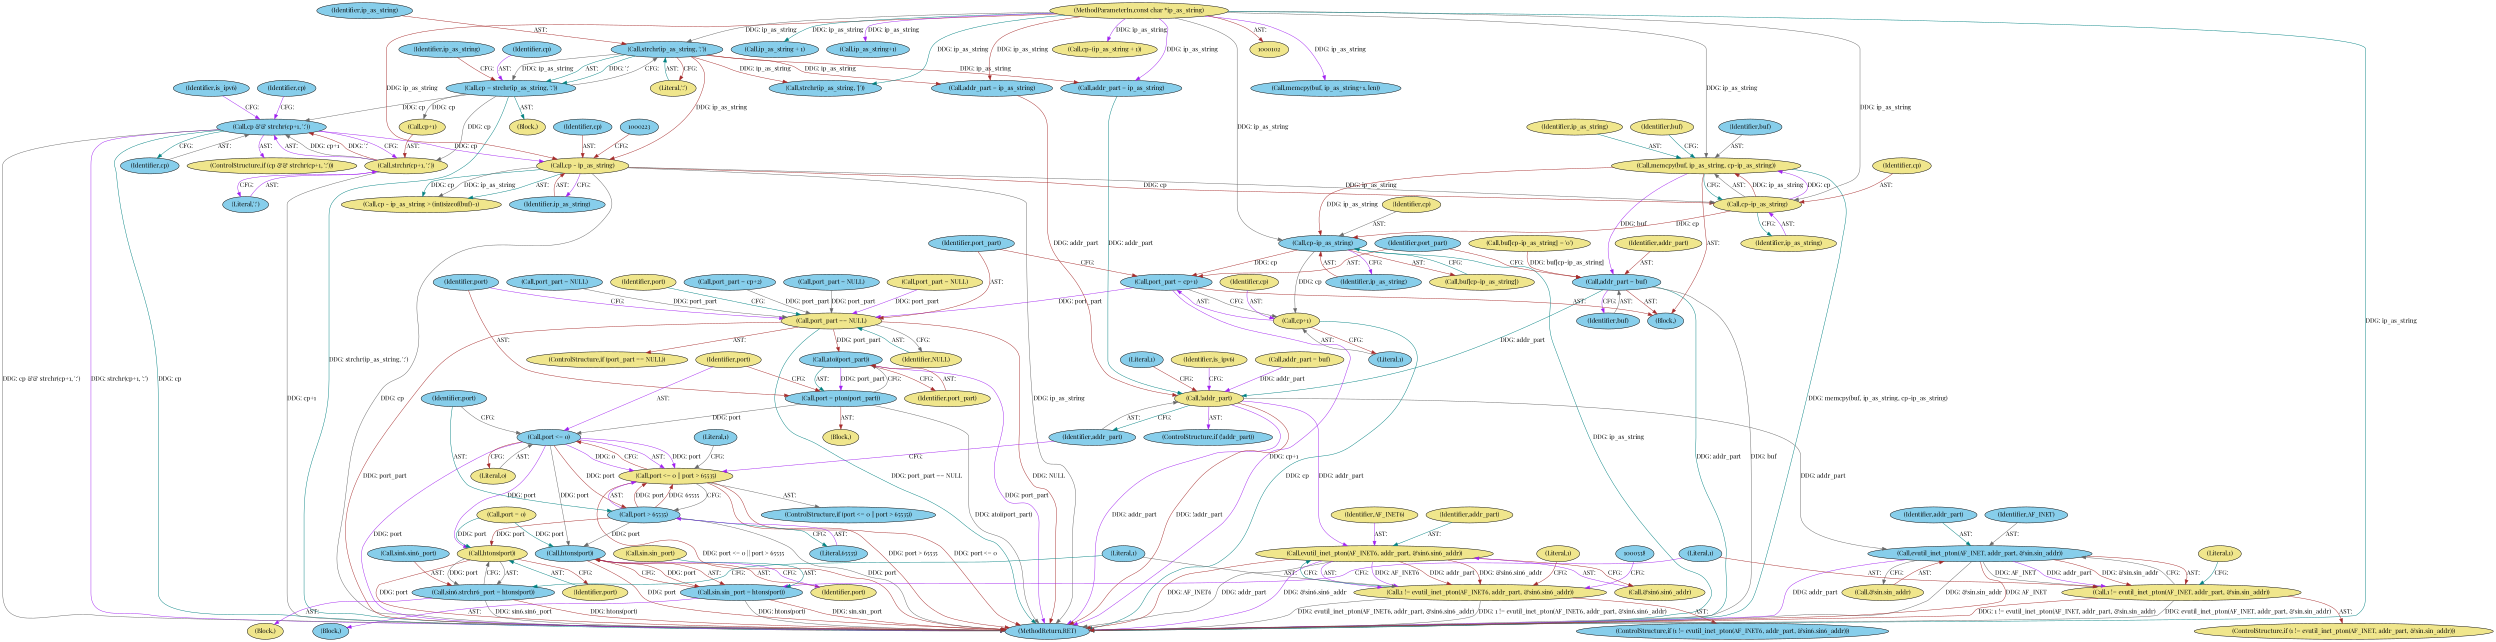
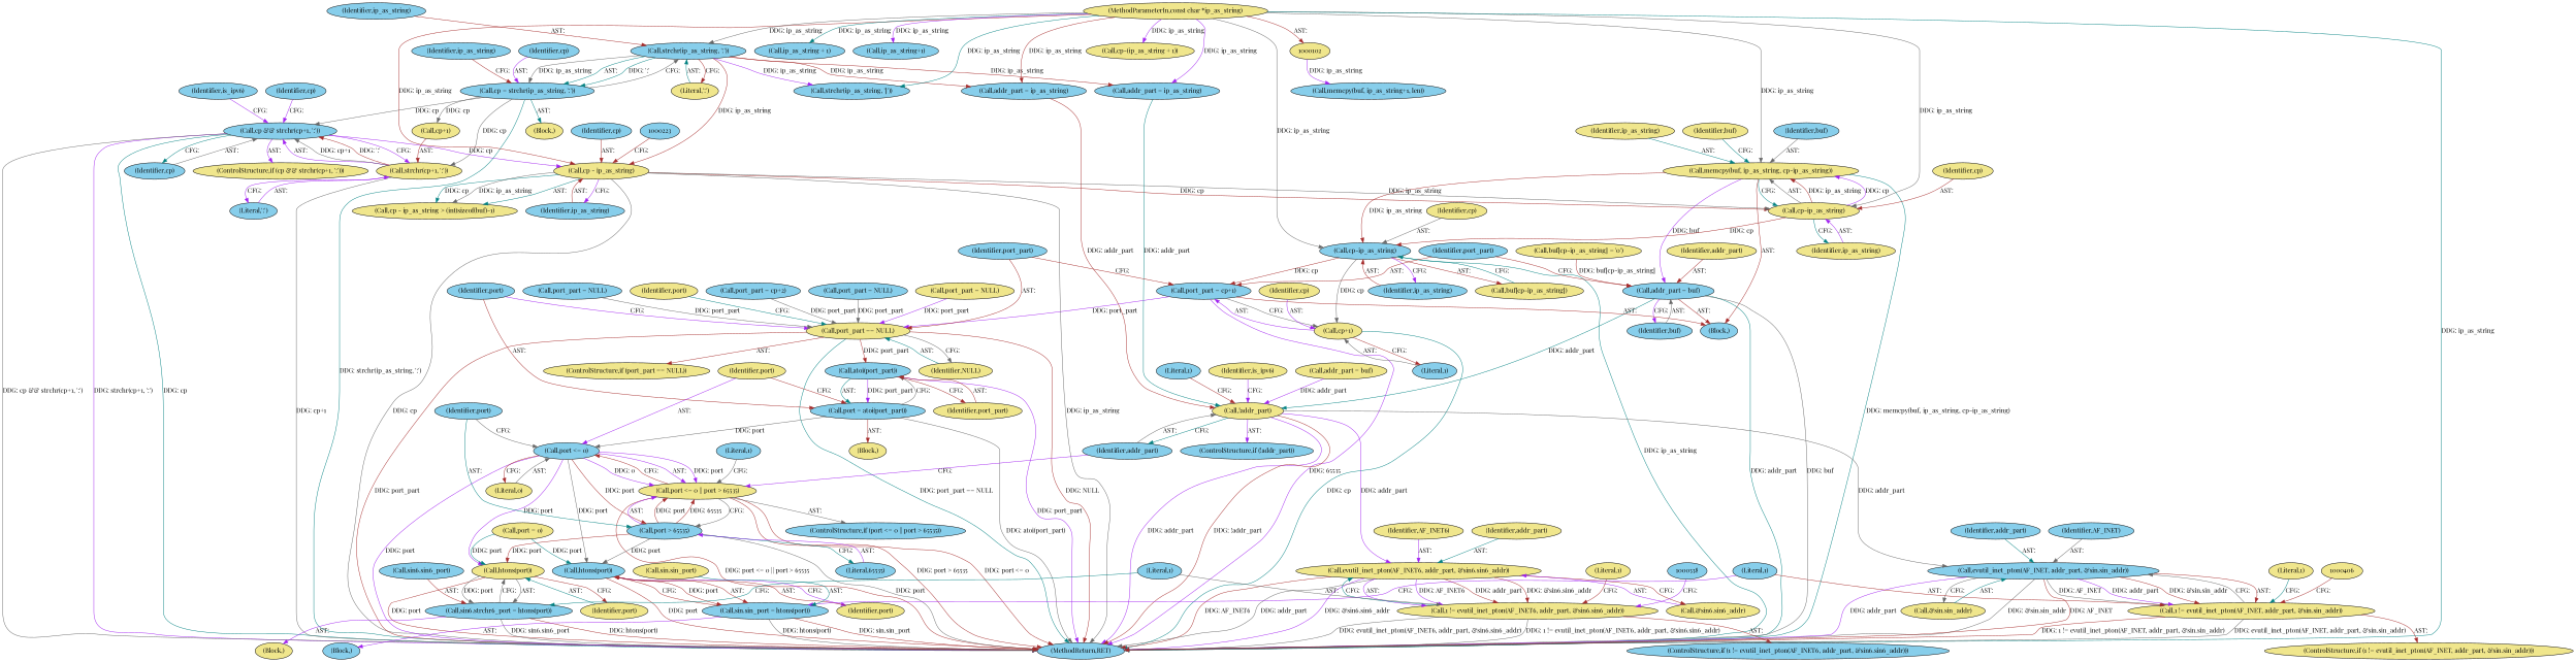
  digraph {
    fontname="Playfair Display"
    node [fillcolor=skyblue fontname="Playfair Display" style=filled]
    edge [color=brown fontname="Playfair Display"]
    n1 [fillcolor=khaki label="(Call,memcpy(buf, ip_as_string, cp-ip_as_string))"]
    n2 [fillcolor=khaki label="(Call,cp-ip_as_string)"]
    n3 [label="(Call,cp-ip_as_string)"]
    n4 [label="(Call,addr_part = buf)"]
    n5 [label="(MethodReturn,RET)"]
    n6 [label="(Block,)"]
    n7 [fillcolor=khaki label="(Identifier,ip_as_string)"]
    n8 [label="(Call,port_part = cp+1)"]
    n9 [fillcolor=khaki label="(Call,cp+1)"]
    n10 [fillcolor=khaki label="(Call,buf[cp-ip_as_string])"]
    n11 [label="(Identifier,ip_as_string)"]
    n12 [fillcolor=khaki label="(Call,!addr_part)"]
    n13 [label="(Identifier,buf)"]
    n14 [fillcolor=khaki label="(Call,cp - ip_as_string)"]
    n15 [fillcolor=khaki label="(Call,cp - ip_as_string > (int)sizeof(buf)-1)"]
    n16 [label="(Identifier,ip_as_string)"]
    n17 [label="(Call,cp && strchr(cp+1, ':'))"]
    n18 [fillcolor=khaki label="(Call,strchr(cp+1, ':'))"]
    n19 [fillcolor=khaki label="(ControlStructure,if (cp && strchr(cp+1, ':')))"]
    n20 [label="(Identifier,cp)"]
    n21 [label="(Literal,':')"]
    n22 [label="(Call,cp = strchr(ip_as_string, ':'))"]
    n23 [label="(Call,strchr(ip_as_string, ':'))"]
    n24 [fillcolor=khaki label="(Call,cp+1)"]
    n25 [fillcolor=khaki label="(Block,)"]
    n26 [label="(Call,addr_part = ip_as_string)"]
    n27 [label="(Call,addr_part = ip_as_string)"]
    n28 [label="(Call,strchr(ip_as_string, ']'))"]
    n29 [fillcolor=khaki label="(Literal,':')"]
    n30 [fillcolor=khaki label="(MethodParameterIn,const char *ip_as_string)"]
    n31 [label="(Call,ip_as_string + 1)"]
    n32 [label="(Call,ip_as_string+1)"]
    n33 [fillcolor=khaki label="(Call,cp-(ip_as_string + 1))"]
    n34 [label="(Call,memcpy(buf, ip_as_string+1, len))"]
    1000102 [fillcolor=khaki]
    n36 [fillcolor=khaki label="(Call,port_part == NULL)"]
    n37 [label="(Literal,1)"]
    n38 [label="(Call,atoi(port_part))"]
    n39 [fillcolor=khaki label="(Identifier,NULL)"]
    n40 [fillcolor=khaki label="(ControlStructure,if (port_part == NULL))"]
-   n41 [label="(Call,port = pton(port_part))"]
+   n41 [label="(Call,port = atoi(port_part))"]
    n42 [fillcolor=khaki label="(Identifier,port_part)"]
    n43 [label="(Call,port <= 0)"]
    n44 [fillcolor=khaki label="(Block,)"]
    n45 [fillcolor=khaki label="(Call,port <= 0 || port > 65535)"]
    n46 [label="(Call,port > 65535)"]
    n47 [fillcolor=khaki label="(Call,htons(port))"]
    n48 [label="(Call,htons(port))"]
    n49 [fillcolor=khaki label="(Literal,0)"]
    n50 [label="(ControlStructure,if (port <= 0 || port > 65535))"]
    n51 [label="(Literal,65535)"]
    n52 [label="(Call,sin6.strchr6_port = htons(port))"]
    n53 [fillcolor=khaki label="(Identifier,port)"]
    n54 [label="(Call,sin.sin_port = htons(port))"]
    n55 [fillcolor=khaki label="(Identifier,port)"]
    n56 [fillcolor=khaki label="(Block,)"]
    n57 [label="(Block,)"]
    n58 [fillcolor=khaki label="(Call,evutil_inet_pton(AF_INET6, addr_part, &sin6.sin6_addr))"]
    n59 [label="(Call,evutil_inet_pton(AF_INET, addr_part, &sin.sin_addr))"]
    n60 [label="(Identifier,addr_part)"]
    n61 [label="(ControlStructure,if (!addr_part))"]
    n62 [fillcolor=khaki label="(Call,1 != evutil_inet_pton(AF_INET6, addr_part, &sin6.sin6_addr))"]
    n63 [fillcolor=khaki label="(Call,&sin6.sin6_addr)"]
    n64 [fillcolor=khaki label="(Call,1 != evutil_inet_pton(AF_INET, addr_part, &sin.sin_addr))"]
    n65 [fillcolor=khaki label="(Call,&sin.sin_addr)"]
    n66 [label="(ControlStructure,if (1 != evutil_inet_pton(AF_INET6, addr_part, &sin6.sin6_addr)))"]
    n67 [fillcolor=khaki label="(ControlStructure,if (1 != evutil_inet_pton(AF_INET, addr_part, &sin.sin_addr)))"]
    n68 [fillcolor=khaki label="(Call,addr_part = buf)"]
    n69 [label="(Literal,1)"]
    n70 [label="(Identifier,addr_part)"]
    n71 [label="(Call,sin6.sin6_port)"]
    n72 [label="(Identifier,cp)"]
    n73 [fillcolor=khaki label="(Literal,1)"]
    n74 [label="(Identifier,port_part)"]
    n75 [label="(Literal,1)"]
    n76 [fillcolor=khaki label="(Call,sin.sin_port)"]
    n77 [label="(Identifier,cp)"]
    n78 [fillcolor=khaki label="(Identifier,is_ipv6)"]
    n79 [label="(Identifier,cp)"]
    n80 [label="(Literal,1)"]
    n81 [fillcolor=khaki label="(Identifier,cp)"]
    n82 [fillcolor=khaki label="(Identifier,AF_INET6)"]
    n83 [label="(Identifier,buf)"]
    n84 [label="(Identifier,ip_as_string)"]
    n85 [fillcolor=khaki label="(Call,port = 0)"]
    n86 [label="(Identifier,port)"]
    n87 [fillcolor=khaki label="(Identifier,port)"]
    n88 [fillcolor=khaki label="(Literal,1)"]
    n89 [fillcolor=khaki label="(Identifier,addr_part)"]
    n90 [fillcolor=khaki label="(Identifier,ip_as_string)"]
    n91 [fillcolor=khaki label="(Call,port_part = NULL)"]
    n92 [fillcolor=khaki label="(Call,buf[cp-ip_as_string] = '\0')"]
    n93 [fillcolor=khaki label="(Identifier,cp)"]
    n94 [label="(Call,port_part = NULL)"]
    n95 [label="(Identifier,port_part)"]
    n96 [fillcolor=khaki label="(Identifier,cp)"]
    n97 [label="(Identifier,ip_as_string)"]
    n98 [label="(Identifier,is_ipv6)"]
    n99 [fillcolor=khaki label="(Identifier,port)"]
    n100 [fillcolor=khaki label="(Identifier,addr_part)"]
    n101 [label="(Identifier,AF_INET)"]
    n102 [fillcolor=khaki label="(Identifier,buf)"]
    n103 [label="(Call,port_part = cp+2)"]
    n104 [label="(Literal,1)"]
    n105 [label="(Identifier,port)"]
    n106 [label="(Call,port_part = NULL)"]
    1000223
    1000338
+   1000406 [fillcolor=khaki]
    n1 -> n2 [color=teal label="CFG: "]
    n1 -> n3 [label="DDG: ip_as_string"]
    n1 -> n4 [color=purple label="DDG: buf"]
    n1 -> n5 [color=teal label="DDG: memcpy(buf, ip_as_string, cp-ip_as_string)"]
    n1 -> n6 [label="AST: "]
    n2 -> n1 [color=gray40 label="AST: "]
    n2 -> n1 [label="DDG: ip_as_string"]
    n2 -> n1 [color=purple label="DDG: cp"]
    n2 -> n3 [label="DDG: cp"]
    n2 -> n7 [color=teal label="CFG: "]
    n3 -> n5 [color=teal label="DDG: ip_as_string"]
    n3 -> n8 [label="DDG: cp"]
    n3 -> n9 [color=gray40 label="DDG: cp"]
    n3 -> n10 [label="AST: "]
    n3 -> n11 [color=purple label="CFG: "]
    n4 -> n5 [color=teal label="DDG: addr_part"]
    n4 -> n5 [color=gray40 label="DDG: buf"]
    n4 -> n6 [label="AST: "]
    n4 -> n12 [color=teal label="DDG: addr_part"]
    n4 -> n13 [color=purple label="CFG: "]
    n7 -> n2 [color=purple label="AST: "]
-   n8 -> n5 [color=purple label="DDG: cp+1"]
+   n8 -> n5 [color=purple label="DDG: 65535"]
    n8 -> n6 [label="AST: "]
    n8 -> n9 [color=gray40 label="CFG: "]
    n8 -> n36 [color=purple label="DDG: port_part"]
    n9 -> n5 [color=teal label="DDG: cp"]
    n9 -> n8 [color=purple label="AST: "]
    n9 -> n37 [label="CFG: "]
    n10 -> n3 [color=teal label="CFG: "]
    n11 -> n3 [label="AST: "]
    n12 -> n5 [color=purple label="DDG: addr_part"]
    n12 -> n5 [label="DDG: !addr_part"]
    n12 -> n58 [color=purple label="DDG: addr_part"]
    n12 -> n59 [color=gray40 label="DDG: addr_part"]
    n12 -> n60 [color=teal label="CFG: "]
    n12 -> n61 [color=purple label="AST: "]
    n13 -> n4 [color=gray40 label="AST: "]
    n14 -> n2 [label="DDG: cp"]
    n14 -> n2 [color=gray40 label="DDG: ip_as_string"]
    n14 -> n5 [color=gray40 label="DDG: cp"]
    n14 -> n5 [color=gray40 label="DDG: ip_as_string"]
    n14 -> n15 [color=teal label="AST: "]
    n14 -> n15 [color=teal label="DDG: cp"]
    n14 -> n15 [color=gray40 label="DDG: ip_as_string"]
    n14 -> n16 [color=purple label="CFG: "]
    n16 -> n14 [label="AST: "]
    n17 -> n5 [color=purple label="DDG: strchr(cp+1, ':')"]
    n17 -> n5 [color=teal label="DDG: cp"]
    n17 -> n5 [color=gray40 label="DDG: cp && strchr(cp+1, ':')"]
    n17 -> n14 [color=purple label="DDG: cp"]
    n17 -> n18 [color=purple label="CFG: "]
    n17 -> n19 [color=purple label="AST: "]
    n17 -> n20 [color=teal label="CFG: "]
    n18 -> n5 [color=gray40 label="DDG: cp+1"]
    n18 -> n17 [color=purple label="AST: "]
    n18 -> n17 [color=gray40 label="DDG: cp+1"]
    n18 -> n17 [label="DDG: ':'"]
    n18 -> n21 [color=purple label="CFG: "]
    n20 -> n17 [color=gray40 label="AST: "]
    n21 -> n18 [color=purple label="AST: "]
    n22 -> n5 [color=teal label="DDG: strchr(ip_as_string, ':')"]
    n22 -> n17 [color=gray40 label="DDG: cp"]
    n22 -> n18 [color=gray40 label="DDG: cp"]
    n22 -> n23 [color=gray40 label="CFG: "]
    n22 -> n24 [color=gray40 label="DDG: cp"]
    n22 -> n25 [color=teal label="AST: "]
    n23 -> n14 [label="DDG: ip_as_string"]
    n23 -> n22 [color=teal label="AST: "]
    n23 -> n22 [color=gray40 label="DDG: ip_as_string"]
    n23 -> n22 [color=teal label="DDG: ':'"]
    n23 -> n26 [label="DDG: ip_as_string"]
    n23 -> n27 [label="DDG: ip_as_string"]
-   n23 -> n28 [label="DDG: ip_as_string"]
+   n23 -> n28 [color=purple label="DDG: ip_as_string"]
    n23 -> n29 [label="CFG: "]
    n24 -> n18 [label="AST: "]
    n26 -> n12 [color=teal label="DDG: addr_part"]
    n27 -> n12 [label="DDG: addr_part"]
    n29 -> n23 [color=teal label="AST: "]
    n30 -> n1 [color=gray40 label="DDG: ip_as_string"]
    n30 -> n2 [color=gray40 label="DDG: ip_as_string"]
    n30 -> n3 [color=gray40 label="DDG: ip_as_string"]
    n30 -> n5 [color=teal label="DDG: ip_as_string"]
    n30 -> n14 [label="DDG: ip_as_string"]
    n30 -> n23 [color=gray40 label="DDG: ip_as_string"]
    n30 -> n26 [color=purple label="DDG: ip_as_string"]
    n30 -> n27 [label="DDG: ip_as_string"]
    n30 -> n28 [color=teal label="DDG: ip_as_string"]
    n30 -> n31 [color=teal label="DDG: ip_as_string"]
    n30 -> n32 [color=purple label="DDG: ip_as_string"]
    n30 -> n33 [color=purple label="DDG: ip_as_string"]
-   n30 -> n34 [color=purple label="DDG: ip_as_string"]
+   1000102 -> n34 [color=purple label="DDG: ip_as_string"]
    n30 -> 1000102 [label="AST: "]
    n36 -> n5 [label="DDG: port_part"]
    n36 -> n5 [color=teal label="DDG: port_part == NULL"]
    n36 -> n5 [label="DDG: NULL"]
    n36 -> n38 [label="DDG: port_part"]
    n36 -> n39 [color=gray40 label="CFG: "]
    n36 -> n40 [label="AST: "]
    n37 -> n9 [color=gray40 label="AST: "]
    n38 -> n5 [color=purple label="DDG: port_part"]
    n38 -> n41 [color=teal label="AST: "]
    n38 -> n41 [color=purple label="DDG: port_part"]
    n38 -> n42 [label="CFG: "]
    n39 -> n36 [color=teal label="AST: "]
    n41 -> n5 [color=gray40 label="DDG: atoi(port_part)"]
    n41 -> n38 [color=gray40 label="CFG: "]
    n41 -> n43 [color=gray40 label="DDG: port"]
    n41 -> n44 [label="AST: "]
    n42 -> n38 [label="AST: "]
    n43 -> n5 [color=purple label="DDG: port"]
    n43 -> n45 [color=purple label="AST: "]
    n43 -> n45 [color=purple label="DDG: port"]
    n43 -> n45 [color=purple label="DDG: 0"]
    n43 -> n46 [label="DDG: port"]
    n43 -> n47 [color=purple label="DDG: port"]
    n43 -> n48 [color=gray40 label="DDG: port"]
    n43 -> n49 [label="CFG: "]
    n45 -> n5 [label="DDG: port > 65535"]
    n45 -> n5 [label="DDG: port <= 0 || port > 65535"]
    n45 -> n5 [label="DDG: port <= 0"]
    n45 -> n43 [label="CFG: "]
    n45 -> n46 [color=gray40 label="CFG: "]
    n45 -> n50 [color=gray40 label="AST: "]
    n46 -> n5 [color=gray40 label="DDG: port"]
    n46 -> n45 [color=purple label="AST: "]
    n46 -> n45 [label="DDG: port"]
    n46 -> n45 [label="DDG: 65535"]
    n46 -> n47 [label="DDG: port"]
    n46 -> n48 [color=gray40 label="DDG: port"]
    n46 -> n51 [color=teal label="CFG: "]
    n47 -> n5 [label="DDG: port"]
    n47 -> n52 [color=gray40 label="AST: "]
    n47 -> n52 [color=gray40 label="DDG: port"]
    n47 -> n53 [label="CFG: "]
    n48 -> n5 [label="DDG: port"]
    n48 -> n54 [label="AST: "]
    n48 -> n54 [label="DDG: port"]
    n48 -> n55 [color=purple label="CFG: "]
    n49 -> n43 [color=gray40 label="AST: "]
    n51 -> n46 [color=purple label="AST: "]
    n52 -> n5 [label="DDG: htons(port)"]
    n52 -> n5 [color=gray40 label="DDG: sin6.sin6_port"]
    n52 -> n47 [color=gray40 label="CFG: "]
    n52 -> n56 [color=purple label="AST: "]
    n53 -> n47 [color=teal label="AST: "]
    n54 -> n5 [color=gray40 label="DDG: htons(port)"]
    n54 -> n5 [label="DDG: sin.sin_port"]
    n54 -> n48 [label="CFG: "]
    n54 -> n57 [color=purple label="AST: "]
    n55 -> n48 [label="AST: "]
    n58 -> n5 [label="DDG: AF_INET6"]
    n58 -> n5 [color=purple label="DDG: &sin6.sin6_addr"]
    n58 -> n5 [color=gray40 label="DDG: addr_part"]
    n58 -> n62 [color=purple label="AST: "]
    n58 -> n62 [color=purple label="DDG: AF_INET6"]
    n58 -> n62 [label="DDG: addr_part"]
    n58 -> n62 [label="DDG: &sin6.sin6_addr"]
    n58 -> n63 [label="CFG: "]
    n59 -> n5 [color=gray40 label="DDG: &sin.sin_addr"]
    n59 -> n5 [label="DDG: AF_INET"]
    n59 -> n5 [color=purple label="DDG: addr_part"]
    n59 -> n64 [label="AST: "]
    n59 -> n64 [color=gray40 label="DDG: AF_INET"]
    n59 -> n64 [color=purple label="DDG: addr_part"]
    n59 -> n64 [label="DDG: &sin.sin_addr"]
    n59 -> n65 [color=gray40 label="CFG: "]
    n60 -> n12 [color=gray40 label="AST: "]
    n60 -> n45 [color=purple label="CFG: "]
    n62 -> n5 [color=gray40 label="DDG: evutil_inet_pton(AF_INET6, addr_part, &sin6.sin6_addr)"]
    n62 -> n5 [color=gray40 label="DDG: 1 != evutil_inet_pton(AF_INET6, addr_part, &sin6.sin6_addr)"]
    n62 -> n58 [color=teal label="CFG: "]
    n62 -> n66 [label="AST: "]
    n63 -> n58 [color=purple label="AST: "]
    n64 -> n5 [color=gray40 label="DDG: evutil_inet_pton(AF_INET, addr_part, &sin.sin_addr)"]
    n64 -> n5 [label="DDG: 1 != evutil_inet_pton(AF_INET, addr_part, &sin.sin_addr)"]
    n64 -> n59 [color=gray40 label="CFG: "]
    n64 -> n67 [label="AST: "]
-   n65 -> n59 [label="AST: "]
+   n65 -> n59 [color=teal label="AST: "]
    n68 -> n12 [color=purple label="DDG: addr_part"]
    n69 -> n12 [label="CFG: "]
    n70 -> n59 [color=teal label="AST: "]
    n71 -> n52 [label="AST: "]
    n72 -> n14 [label="AST: "]
    n73 -> n62 [label="CFG: "]
    n74 -> n4 [label="CFG: "]
    n74 -> n8 [label="AST: "]
    n75 -> n54 [color=purple label="CFG: "]
    n75 -> n64 [label="AST: "]
    n76 -> n54 [color=teal label="AST: "]
    n77 -> n22 [color=purple label="AST: "]
    n78 -> n12 [color=purple label="CFG: "]
    n79 -> n17 [color=purple label="CFG: "]
    n80 -> n45 [color=gray40 label="CFG: "]
    n81 -> n9 [color=purple label="AST: "]
    n82 -> n58 [color=purple label="AST: "]
    n83 -> n1 [color=gray40 label="AST: "]
    n84 -> n22 [label="CFG: "]
    n85 -> n47 [color=teal label="DDG: port"]
    n85 -> n48 [color=teal label="DDG: port"]
    n86 -> n36 [color=purple label="CFG: "]
    n86 -> n41 [label="AST: "]
    n87 -> n41 [label="CFG: "]
    n87 -> n43 [color=purple label="AST: "]
    n88 -> n64 [color=teal label="CFG: "]
    n89 -> n58 [color=teal label="AST: "]
    n90 -> n1 [color=teal label="AST: "]
    n91 -> n36 [color=purple label="DDG: port_part"]
    n92 -> n4 [label="DDG: buf[cp-ip_as_string]"]
    n93 -> n3 [color=gray40 label="AST: "]
    n94 -> n36 [color=gray40 label="DDG: port_part"]
    n95 -> n8 [label="CFG: "]
    n95 -> n36 [label="AST: "]
    n96 -> n2 [label="AST: "]
    n97 -> n23 [label="AST: "]
    n98 -> n17 [color=purple label="CFG: "]
    n99 -> n36 [color=teal label="CFG: "]
    n100 -> n4 [label="AST: "]
    n101 -> n59 [color=gray40 label="AST: "]
    n102 -> n1 [color=teal label="CFG: "]
    n103 -> n36 [color=gray40 label="DDG: port_part"]
    n104 -> n52 [color=teal label="CFG: "]
    n104 -> n62 [color=gray40 label="AST: "]
    n105 -> n43 [color=gray40 label="CFG: "]
    n105 -> n46 [color=teal label="AST: "]
    n106 -> n36 [color=gray40 label="DDG: port_part"]
    1000223 -> n14 [label="CFG: "]
    1000338 -> n62 [color=purple label="CFG: "]
+   1000406 -> n64 [label="CFG: "]
  }
